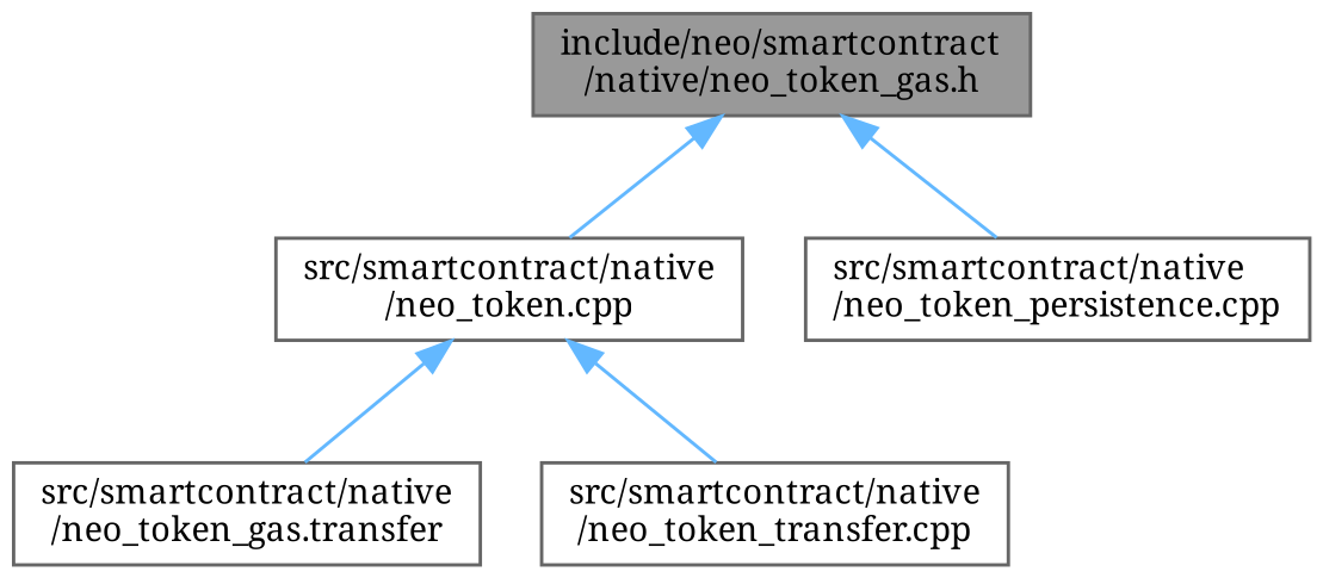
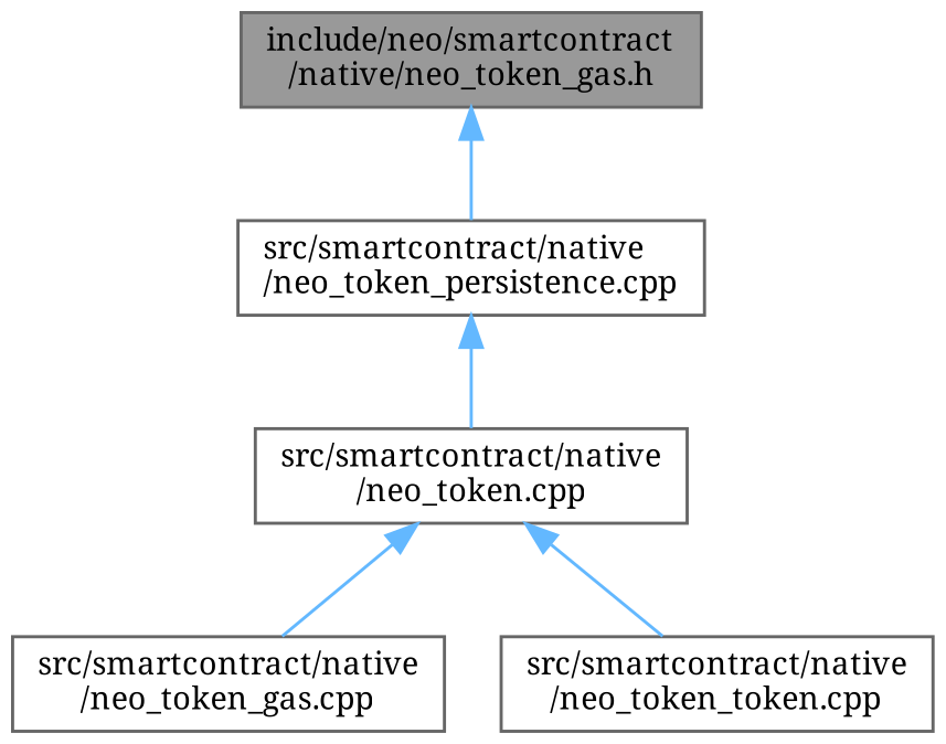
  digraph {
    fontname="Noto Serif"
    node [color=grey40 fillcolor=white fontname="Noto Serif" fontsize=10 shape=box style=filled]
    edge [color=steelblue1 dir=back fontname="Noto Serif" fontsize=10 labelfontname=Helvetica labelfontsize=10 style=solid]
    n1 [color=gray40 fillcolor=grey60 fontcolor=black height=0.2 label="include/neo/smartcontract\l/native/neo_token_gas.h" width=0.4]
    n2 [height=0.2 label="src/smartcontract/native\l/neo_token.cpp" width=0.4]
    n3 [height=0.2 label="src/smartcontract/native\l/neo_token_persistence.cpp" width=0.4]
-   n4 [height=0.2 label="src/smartcontract/native\l/neo_token_gas.transfer" width=0.4]
-   n5 [height=0.2 label="src/smartcontract/native\l/neo_token_transfer.cpp" width=0.4]
-   n1 -> n2
+   n4 [height=0.2 label="src/smartcontract/native\l/neo_token_gas.cpp" width=0.4]
+   n5 [height=0.2 label="src/smartcontract/native\l/neo_token_token.cpp" width=0.4]
+   n3 -> n2
    n1 -> n3
    n2 -> n4
    n2 -> n5
  }
